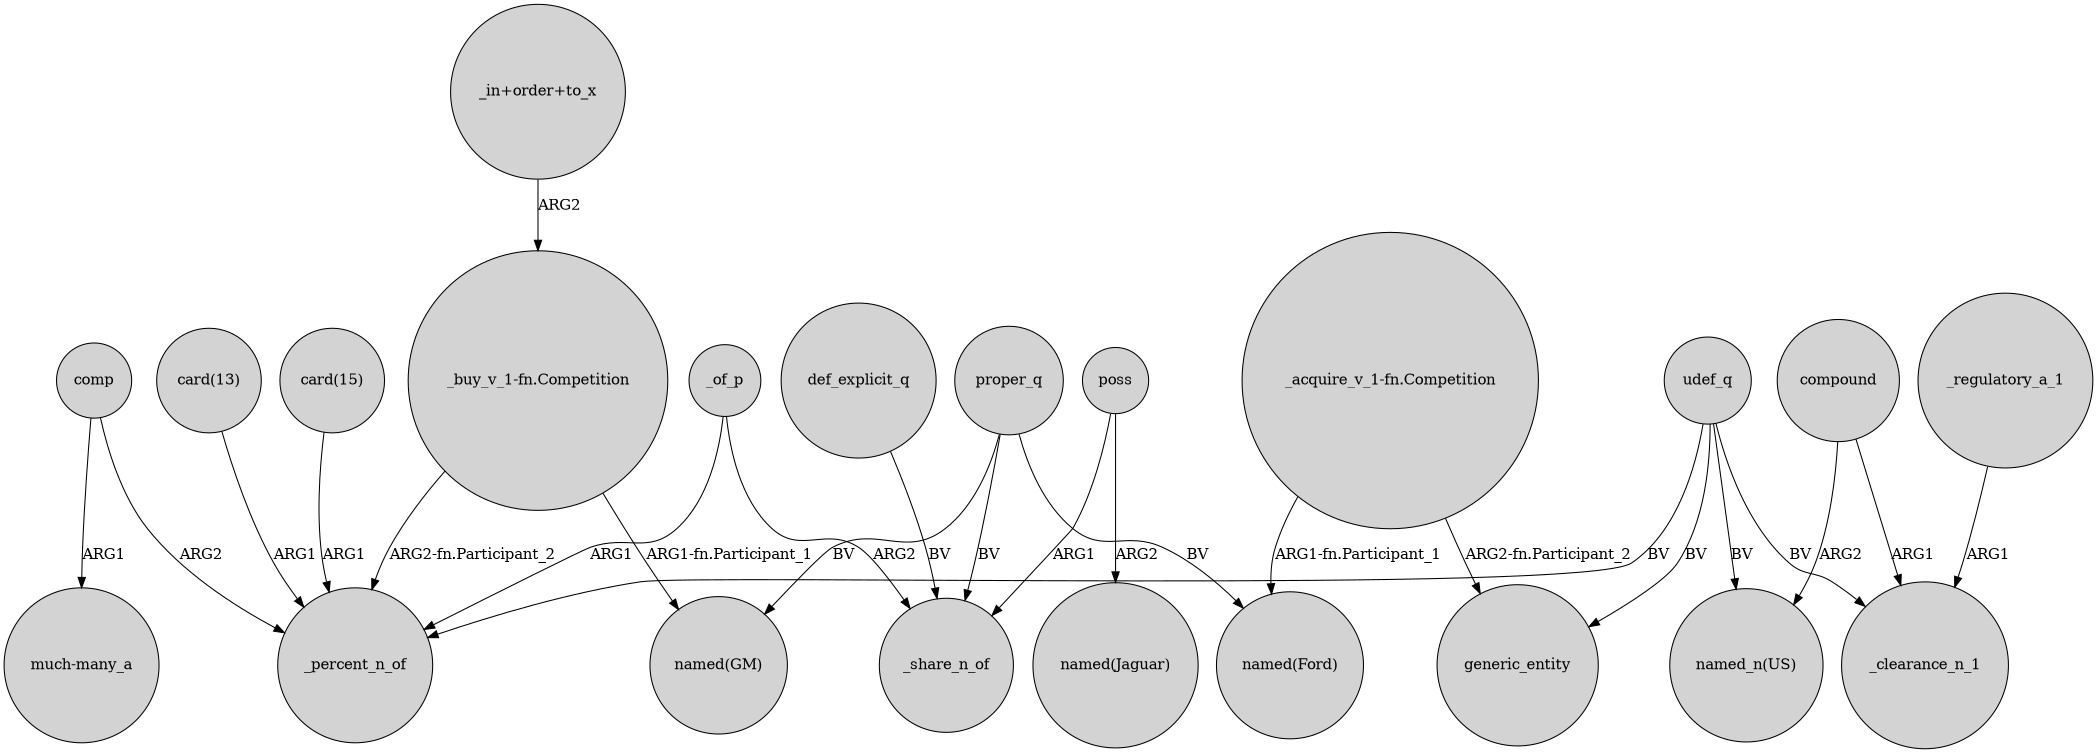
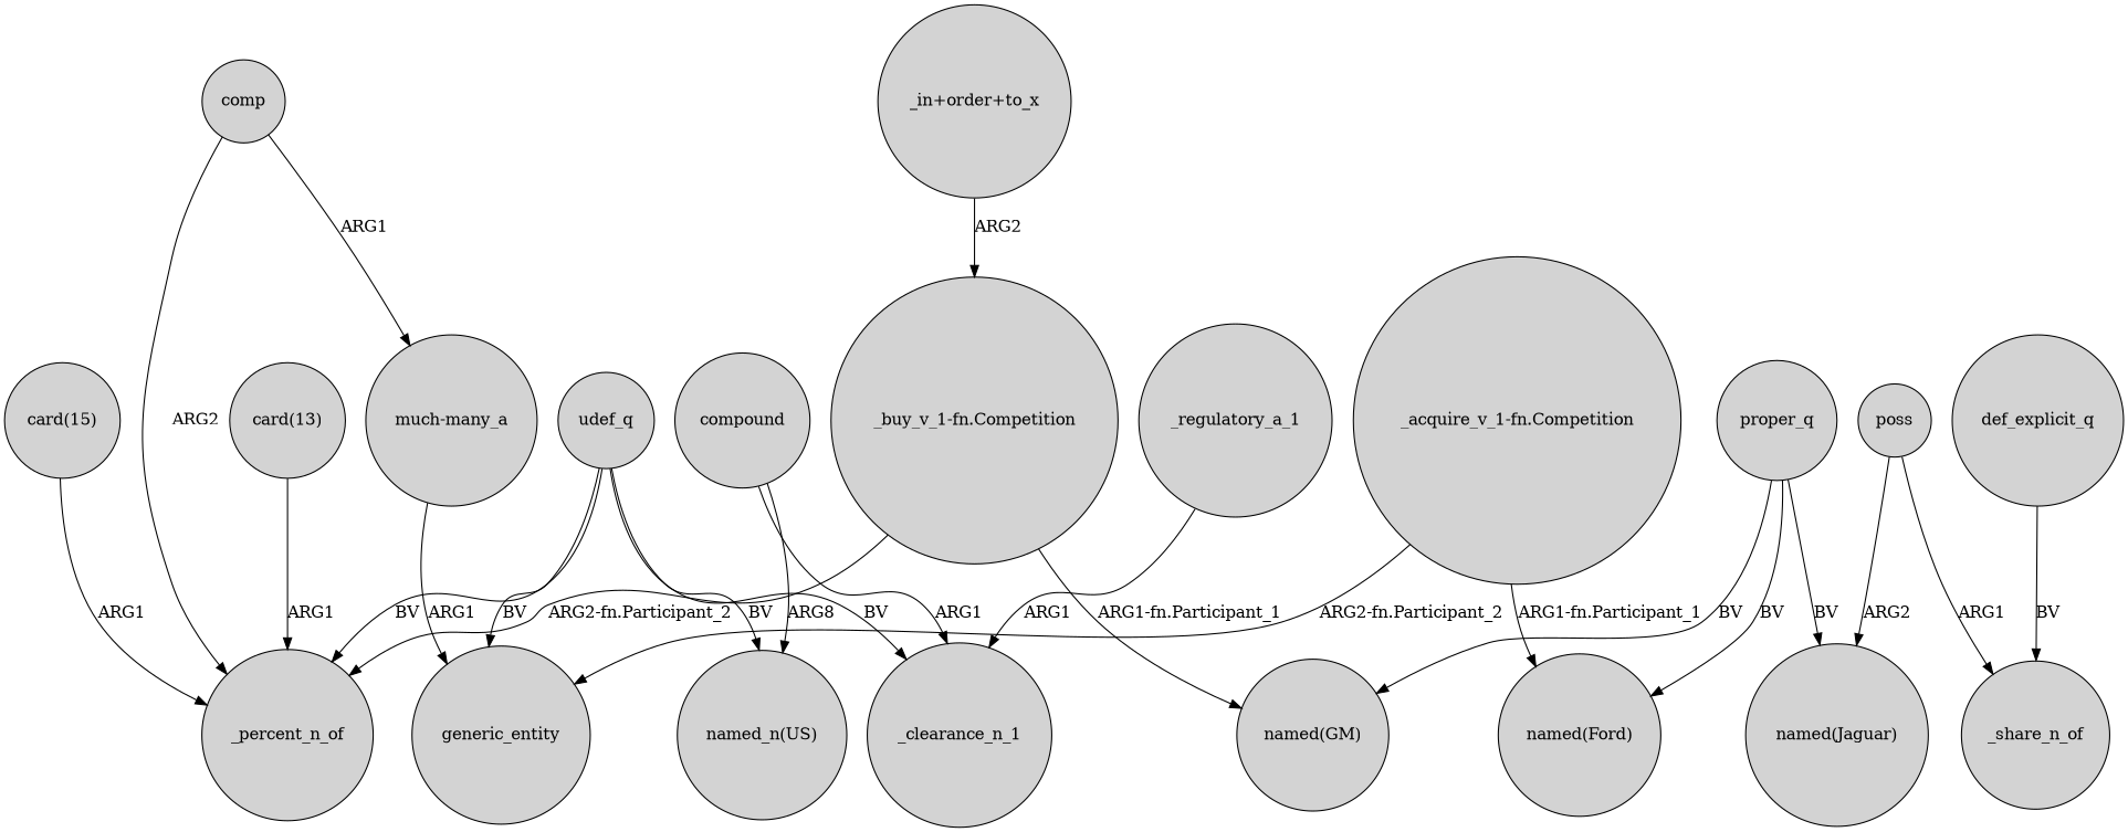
  digraph {
    node [shape=circle style=filled]
    "_in+order+to_x"
    "_buy_v_1-fn.Competition"
    _percent_n_of
    "named(GM)"
    compound
    _clearance_n_1
    "named_n(US)"
    proper_q
    "named(Ford)"
    "named(Jaguar)"
    def_explicit_q
    _share_n_of
    "_acquire_v_1-fn.Competition"
    generic_entity
-   _of_p
    udef_q
    comp
    "much-many_a"
    "card(13)"
    poss
    "card(15)"
    _regulatory_a_1
    "_in+order+to_x" -> "_buy_v_1-fn.Competition" [label=ARG2]
    "_buy_v_1-fn.Competition" -> _percent_n_of [label="ARG2-fn.Participant_2"]
    "_buy_v_1-fn.Competition" -> "named(GM)" [label="ARG1-fn.Participant_1"]
    compound -> _clearance_n_1 [label=ARG1]
-   compound -> "named_n(US)" [label=ARG2]
+   compound -> "named_n(US)" [label=ARG8]
    proper_q -> "named(GM)" [label=BV]
    proper_q -> "named(Ford)" [label=BV]
-   proper_q -> _share_n_of [label=BV]
+   proper_q -> "named(Jaguar)" [label=BV]
    def_explicit_q -> _share_n_of [label=BV]
    "_acquire_v_1-fn.Competition" -> "named(Ford)" [label="ARG1-fn.Participant_1"]
    "_acquire_v_1-fn.Competition" -> generic_entity [label="ARG2-fn.Participant_2"]
-   _of_p -> _percent_n_of [label=ARG1]
-   _of_p -> _share_n_of [label=ARG2]
    udef_q -> _percent_n_of [label=BV]
    udef_q -> _clearance_n_1 [label=BV]
    udef_q -> "named_n(US)" [label=BV]
    udef_q -> generic_entity [label=BV]
    comp -> _percent_n_of [label=ARG2]
    comp -> "much-many_a" [label=ARG1]
+   "much-many_a" -> generic_entity [label=ARG1]
    "card(13)" -> _percent_n_of [label=ARG1]
    poss -> "named(Jaguar)" [label=ARG2]
    poss -> _share_n_of [label=ARG1]
    "card(15)" -> _percent_n_of [label=ARG1]
    _regulatory_a_1 -> _clearance_n_1 [label=ARG1]
  }
